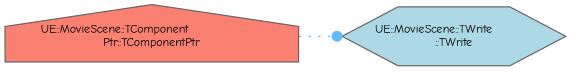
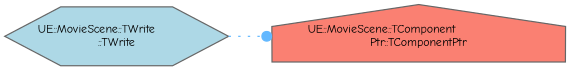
  digraph {
    rankdir=LR
    fontname="Comic Neue"
    node [fontname="Comic Neue" fontsize=10 style=filled]
    n1 [color=gray40 fillcolor=lightblue fontcolor=black height=0.2 label="UE::MovieScene::TWrite\l::TWrite" shape=hexagon width=0.4]
    n2 [color=grey40 fillcolor=salmon height=0.2 label="UE::MovieScene::TComponent\lPtr::TComponentPtr" shape=house width=0.4]
-   n2 -> n1 [color=steelblue1 fontname="Comic Neue" fontsize=10 labelfontname=Helvetica labelfontsize=10 style=dotted arrowhead=dot]
+   n1 -> n2 [color=steelblue1 fontname="Comic Neue" fontsize=10 labelfontname=Helvetica labelfontsize=10 style=dotted arrowhead=dot]
  }
